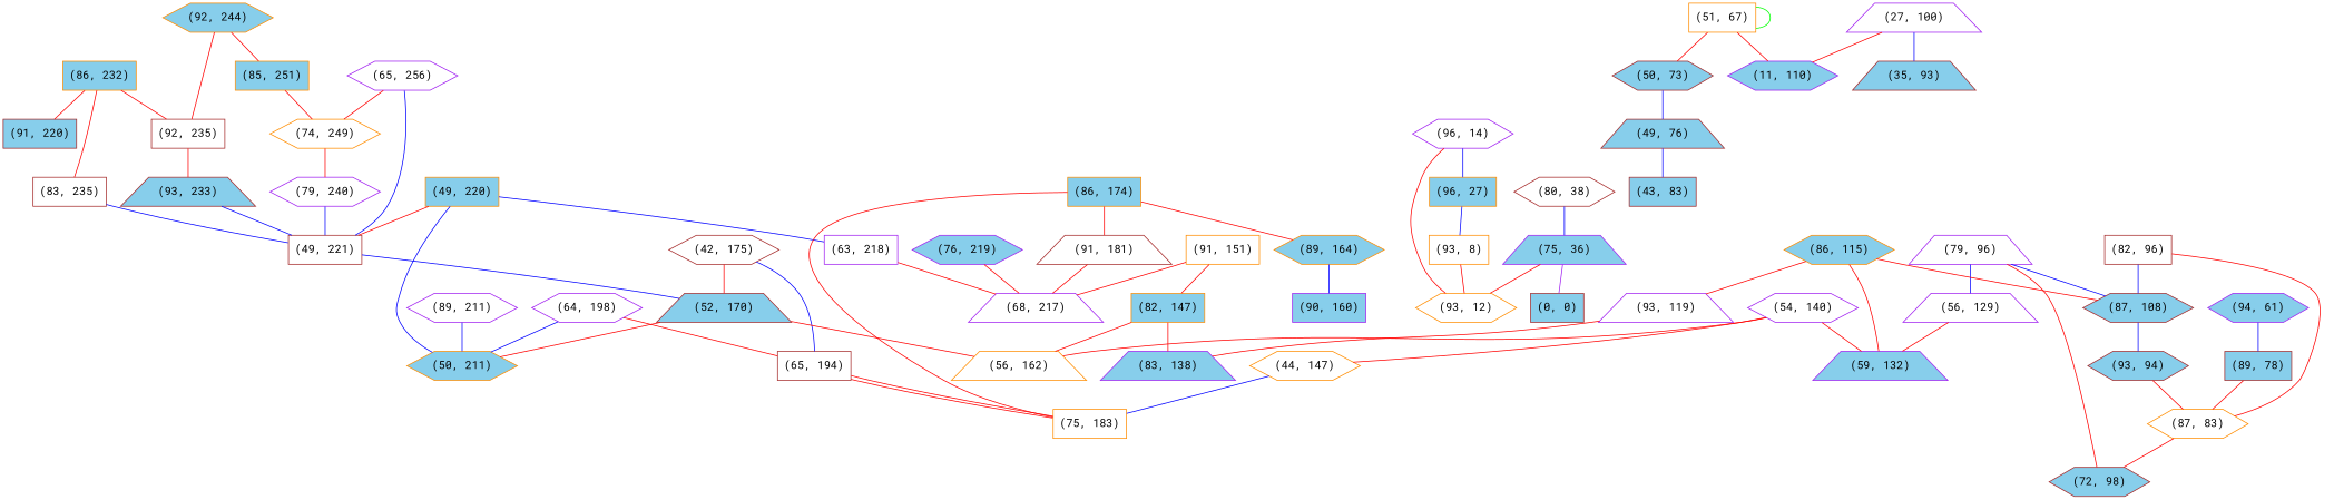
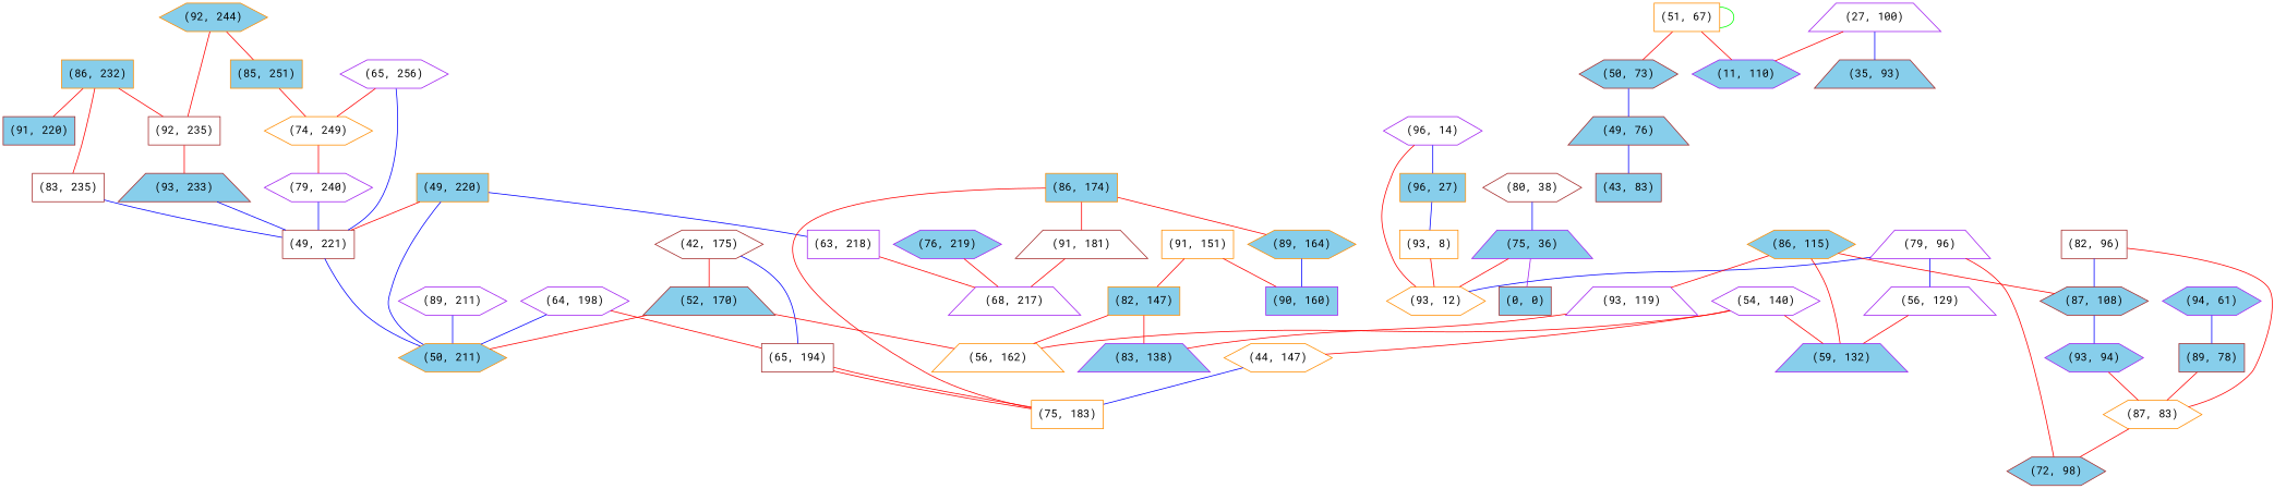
  graph {
    fontname="Roboto Mono"
    node [color=brown fillcolor=white fontname="Roboto Mono" shape=hexagon style=filled]
    edge [color=red fontname="Roboto Mono" weight=1]
    "(91, 151)" [color=darkorange shape=box]
    "(82, 147)" [color=darkorange fillcolor=skyblue shape=box]
    "(90, 160)" [color=purple fillcolor=skyblue shape=box]
    "(56, 162)" [color=darkorange shape=trapezium]
    "(83, 138)" [color=purple fillcolor=skyblue shape=trapezium]
    "(96, 14)" [color=purple]
    "(96, 27)" [color=darkorange fillcolor=skyblue shape=box]
    "(93, 12)" [color=darkorange]
    "(93, 8)" [color=darkorange shape=box]
    "(49, 220)" [color=darkorange fillcolor=skyblue shape=box]
    "(63, 218)" [color=purple shape=box]
    "(49, 221)" [shape=box]
    "(50, 211)" [color=darkorange fillcolor=skyblue]
    "(68, 217)" [color=purple shape=trapezium]
    "(64, 198)" [color=purple]
    "(65, 194)" [shape=box]
    "(75, 183)" [color=darkorange shape=box]
    "(86, 232)" [color=darkorange fillcolor=skyblue shape=box]
    "(91, 220)" [fillcolor=skyblue shape=box]
    "(83, 235)" [shape=box]
    "(92, 235)" [shape=box]
    "(93, 233)" [fillcolor=skyblue shape=trapezium]
    "(54, 140)" [color=purple]
    "(44, 147)" [color=darkorange]
    "(59, 132)" [color=purple fillcolor=skyblue shape=trapezium]
    "(94, 61)" [color=purple fillcolor=skyblue]
    "(89, 78)" [fillcolor=skyblue shape=box]
    "(87, 83)" [color=darkorange]
    "(79, 96)" [color=purple shape=trapezium]
    "(87, 108)" [fillcolor=skyblue]
    "(56, 129)" [color=purple shape=trapezium]
    "(72, 98)" [fillcolor=skyblue]
-   "(93, 94)" [fillcolor=skyblue]
+   "(93, 94)" [color=purple fillcolor=skyblue]
    "(86, 174)" [color=darkorange fillcolor=skyblue shape=box]
    "(91, 181)" [shape=trapezium]
    "(89, 164)" [color=darkorange fillcolor=skyblue]
    "(42, 175)"
    "(52, 170)" [fillcolor=skyblue shape=trapezium]
    "(82, 96)" [shape=box]
    "(51, 67)" [color=darkorange shape=box]
    "(50, 73)" [fillcolor=skyblue]
    "(11, 110)" [color=purple fillcolor=skyblue]
    "(49, 76)" [fillcolor=skyblue shape=trapezium]
    "(43, 83)" [fillcolor=skyblue shape=box]
    "(65, 256)" [color=purple]
    "(74, 249)" [color=darkorange]
    "(79, 240)" [color=purple]
    "(80, 38)"
    "(75, 36)" [color=purple fillcolor=skyblue shape=trapezium]
    "(0, 0)" [fillcolor=skyblue shape=box]
    "(76, 219)" [color=purple fillcolor=skyblue]
    "(89, 211)" [color=purple]
    "(86, 115)" [color=darkorange fillcolor=skyblue]
    "(93, 119)" [color=purple shape=trapezium]
    "(92, 244)" [color=darkorange fillcolor=skyblue]
    "(85, 251)" [color=darkorange fillcolor=skyblue shape=box]
    "(27, 100)" [color=purple shape=trapezium]
    "(35, 93)" [fillcolor=skyblue shape=trapezium]
    "(91, 151)" -- "(82, 147)"
-   "(91, 151)" -- "(68, 217)"
+   "(91, 151)" -- "(90, 160)"
    "(82, 147)" -- "(56, 162)"
    "(82, 147)" -- "(83, 138)"
    "(96, 14)" -- "(96, 27)" [color=blue weight=3]
    "(96, 14)" -- "(93, 12)"
    "(96, 27)" -- "(93, 8)" [color=blue weight=3]
    "(93, 8)" -- "(93, 12)"
    "(49, 220)" -- "(63, 218)" [color=blue weight=3]
    "(49, 220)" -- "(49, 221)"
    "(49, 220)" -- "(50, 211)" [color=blue weight=3]
    "(63, 218)" -- "(68, 217)"
-   "(49, 221)" -- "(52, 170)" [color=blue weight=3]
+   "(49, 221)" -- "(50, 211)" [color=blue weight=3]
    "(64, 198)" -- "(50, 211)" [color=blue weight=3]
    "(64, 198)" -- "(65, 194)"
    "(65, 194)" -- "(75, 183)"
    "(65, 194)" -- "(75, 183)"
    "(86, 232)" -- "(91, 220)"
    "(86, 232)" -- "(83, 235)"
    "(86, 232)" -- "(92, 235)"
    "(83, 235)" -- "(49, 221)" [color=blue weight=3]
    "(92, 235)" -- "(93, 233)"
    "(93, 233)" -- "(49, 221)" [color=blue weight=3]
    "(54, 140)" -- "(56, 162)"
    "(54, 140)" -- "(44, 147)"
    "(54, 140)" -- "(59, 132)"
    "(44, 147)" -- "(75, 183)" [color=blue weight=3]
    "(94, 61)" -- "(89, 78)" [color=blue weight=3]
    "(89, 78)" -- "(87, 83)"
    "(87, 83)" -- "(72, 98)"
-   "(79, 96)" -- "(87, 108)" [color=blue weight=3]
+   "(79, 96)" -- "(93, 12)" [color=blue weight=3]
    "(79, 96)" -- "(56, 129)" [color=blue weight=3]
    "(79, 96)" -- "(72, 98)"
    "(87, 108)" -- "(93, 94)" [color=blue weight=3]
    "(56, 129)" -- "(59, 132)"
    "(93, 94)" -- "(87, 83)"
    "(86, 174)" -- "(75, 183)"
    "(86, 174)" -- "(91, 181)"
    "(86, 174)" -- "(89, 164)"
    "(91, 181)" -- "(68, 217)"
    "(89, 164)" -- "(90, 160)" [color=blue weight=3]
    "(42, 175)" -- "(65, 194)" [color=blue weight=3]
    "(42, 175)" -- "(52, 170)"
    "(52, 170)" -- "(56, 162)"
    "(52, 170)" -- "(50, 211)"
    "(82, 96)" -- "(87, 83)"
    "(82, 96)" -- "(87, 108)" [color=blue weight=3]
    "(51, 67)" -- "(51, 67)" [color=green weight=2]
    "(51, 67)" -- "(50, 73)"
    "(51, 67)" -- "(11, 110)"
    "(50, 73)" -- "(49, 76)" [color=blue weight=3]
    "(49, 76)" -- "(43, 83)" [color=blue weight=3]
    "(65, 256)" -- "(49, 221)" [color=blue weight=3]
    "(65, 256)" -- "(74, 249)"
    "(74, 249)" -- "(79, 240)"
    "(79, 240)" -- "(49, 221)" [color=blue weight=3]
    "(80, 38)" -- "(75, 36)" [color=blue weight=3]
    "(75, 36)" -- "(93, 12)"
    "(75, 36)" -- "(0, 0)" [color=purple weight=4]
    "(76, 219)" -- "(68, 217)"
    "(89, 211)" -- "(50, 211)" [color=blue weight=3]
    "(86, 115)" -- "(59, 132)"
    "(86, 115)" -- "(87, 108)"
    "(86, 115)" -- "(93, 119)"
    "(93, 119)" -- "(83, 138)"
    "(92, 244)" -- "(92, 235)"
    "(92, 244)" -- "(85, 251)"
    "(85, 251)" -- "(74, 249)"
    "(27, 100)" -- "(11, 110)"
    "(27, 100)" -- "(35, 93)" [color=blue weight=3]
  }
